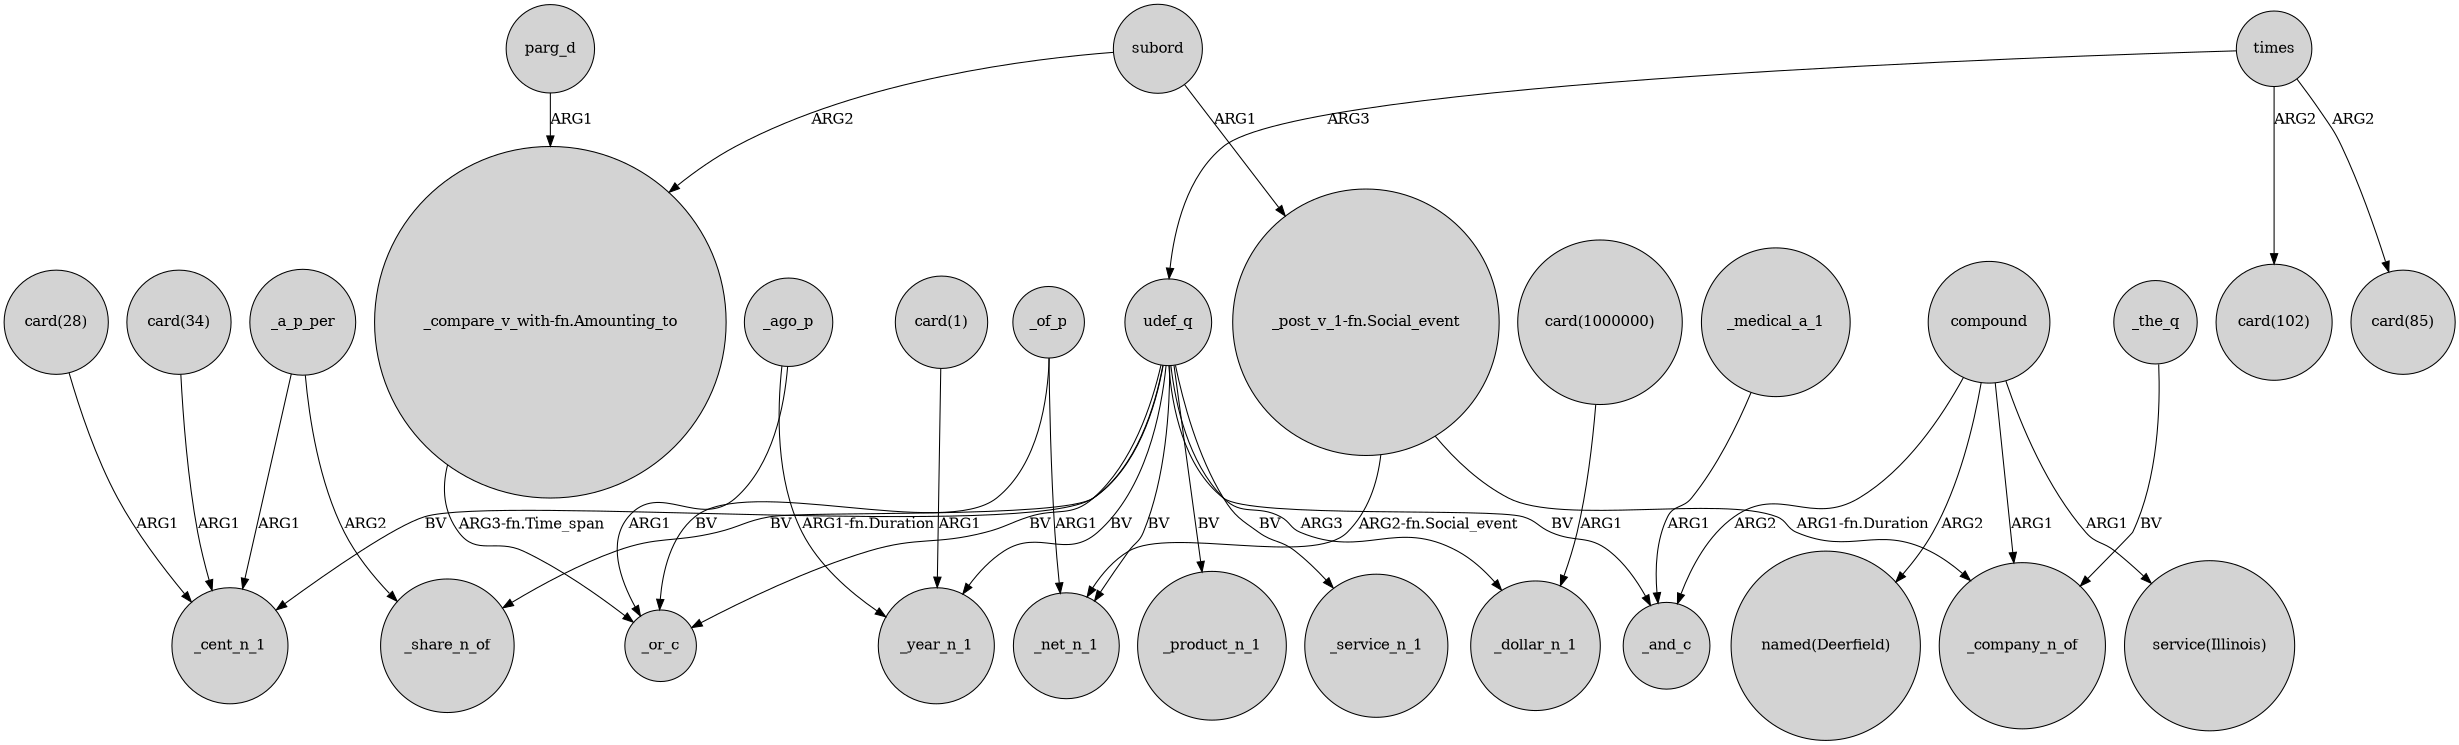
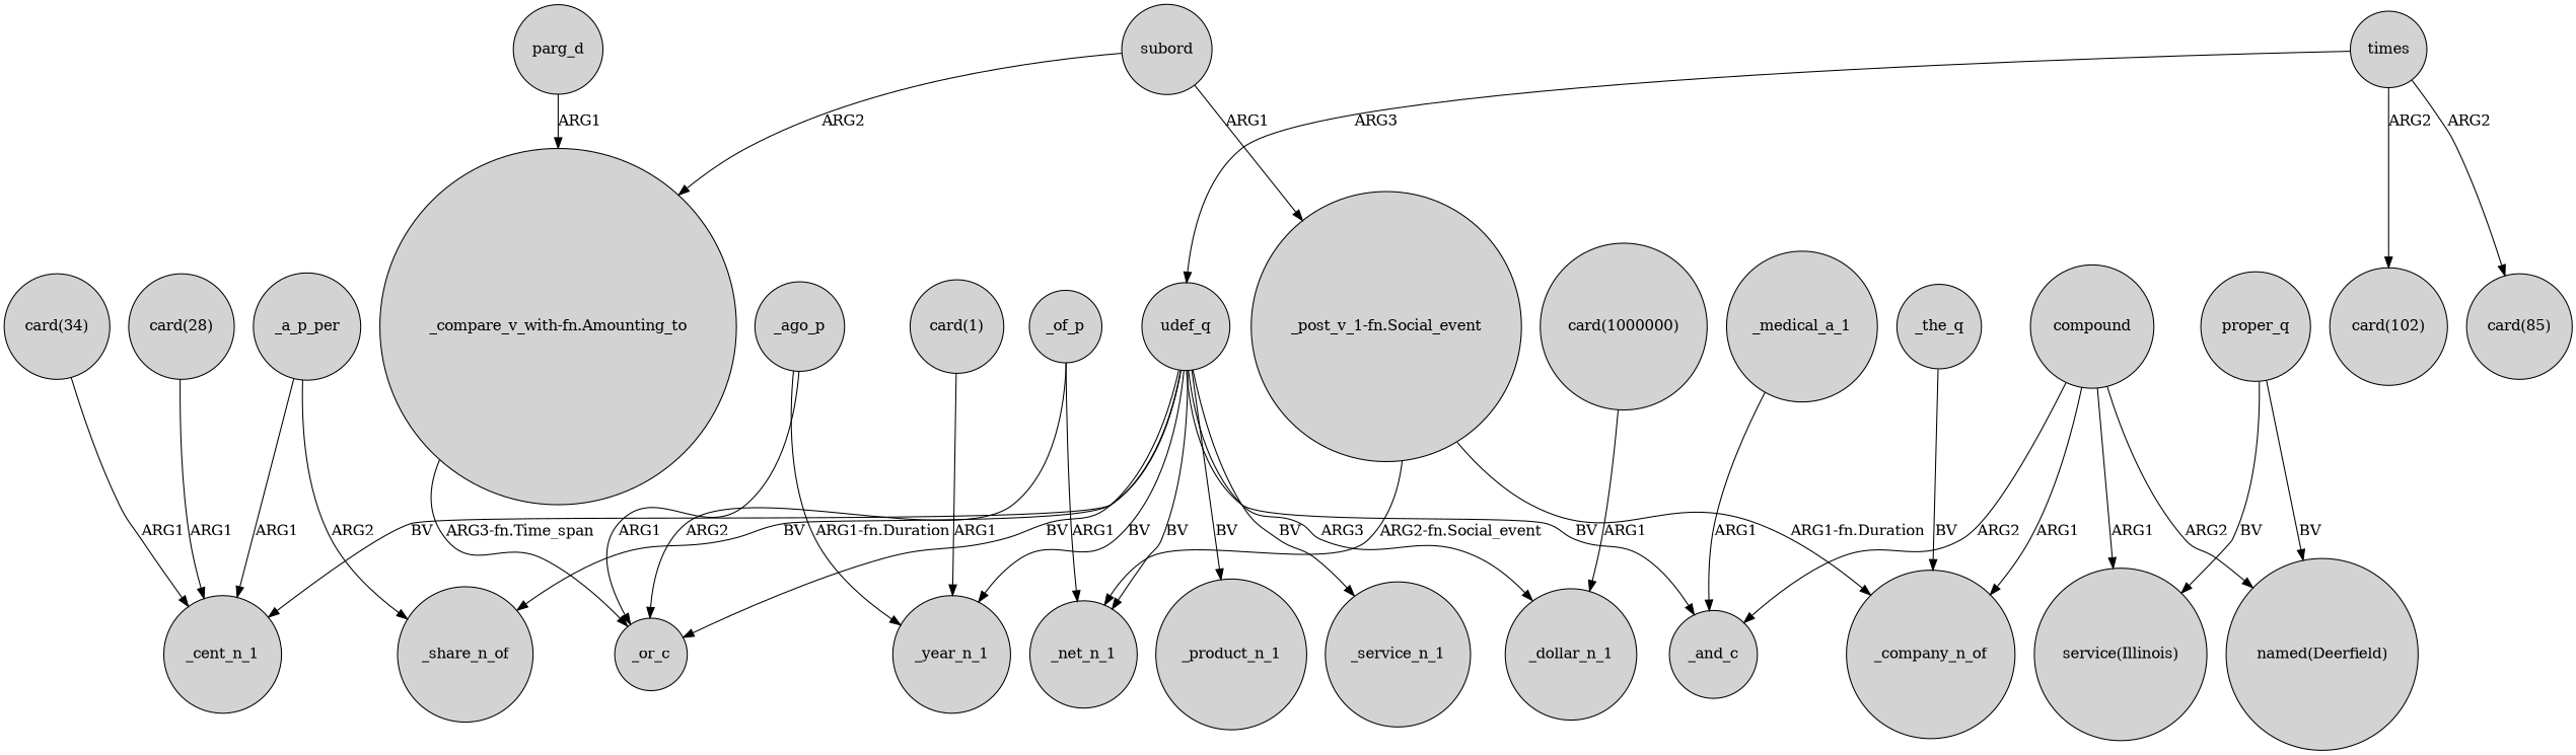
  digraph {
    node [shape=circle style=filled]
    "_post_v_1-fn.Social_event"
    _net_n_1
    _company_n_of
    udef_q
    _service_n_1
    _cent_n_1
    _year_n_1
    _or_c
    _product_n_1
    _and_c
    _share_n_of
    _dollar_n_1
    _a_p_per
    n14 [label="service(Illinois)"]
+   proper_q
    "named(Deerfield)"
    "card(1)"
    "card(34)"
    times
    "card(102)"
    "card(85)"
    "card(1000000)"
    "_compare_v_with-fn.Amounting_to"
    compound
    subord
    "card(28)"
    _of_p
    _ago_p
    parg_d
    _medical_a_1
    _the_q
    "_post_v_1-fn.Social_event" -> _net_n_1 [label="ARG2-fn.Social_event"]
    "_post_v_1-fn.Social_event" -> _company_n_of [label="ARG1-fn.Duration"]
    udef_q -> _net_n_1 [label=BV]
    udef_q -> _service_n_1 [label=BV]
    udef_q -> _cent_n_1 [label=BV]
    udef_q -> _year_n_1 [label=BV]
    udef_q -> _or_c [label=BV]
    udef_q -> _product_n_1 [label=BV]
    udef_q -> _and_c [label=BV]
    udef_q -> _share_n_of [label=BV]
    udef_q -> _dollar_n_1 [label=ARG3]
    _a_p_per -> _cent_n_1 [label=ARG1]
    _a_p_per -> _share_n_of [label=ARG2]
+   proper_q -> n14 [label=BV]
+   proper_q -> "named(Deerfield)" [label=BV]
    "card(1)" -> _year_n_1 [label=ARG1]
    "card(34)" -> _cent_n_1 [label=ARG1]
    times -> udef_q [label=ARG3]
    times -> "card(102)" [label=ARG2]
    times -> "card(85)" [label=ARG2]
    "card(1000000)" -> _dollar_n_1 [label=ARG1]
    "_compare_v_with-fn.Amounting_to" -> _or_c [label="ARG3-fn.Time_span"]
    compound -> _company_n_of [label=ARG1]
    compound -> _and_c [label=ARG2]
    compound -> n14 [label=ARG1]
    compound -> "named(Deerfield)" [label=ARG2]
    subord -> "_post_v_1-fn.Social_event" [label=ARG1]
    subord -> "_compare_v_with-fn.Amounting_to" [label=ARG2]
    "card(28)" -> _cent_n_1 [label=ARG1]
    _of_p -> _net_n_1 [label=ARG1]
-   _of_p -> _or_c [label=BV]
+   _of_p -> _or_c [label=ARG2]
    _ago_p -> _year_n_1 [label="ARG1-fn.Duration"]
    _ago_p -> _or_c [label=ARG1]
    parg_d -> "_compare_v_with-fn.Amounting_to" [label=ARG1]
    _medical_a_1 -> _and_c [label=ARG1]
    _the_q -> _company_n_of [label=BV]
  }
